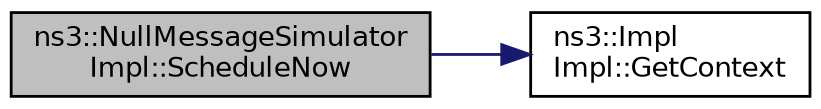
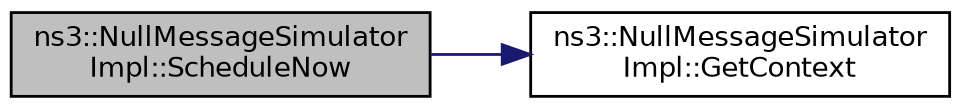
  digraph {
    rankdir=LR
    node [color=black fontname=Helvetica fontsize=10 shape=record style=filled]
    n1 [fillcolor=grey75 fontcolor=black height=0.2 label="ns3::NullMessageSimulator\lImpl::ScheduleNow" width=0.4]
-   n2 [fillcolor=white height=0.2 label="ns3::Impl\lImpl::GetContext" width=0.4]
+   n2 [fillcolor=white height=0.2 label="ns3::NullMessageSimulator\lImpl::GetContext" width=0.4]
    n1 -> n2 [color=midnightblue fontname=Helvetica fontsize=10 labelfontname=Helvetica labelfontsize=10 style=solid]
  }
